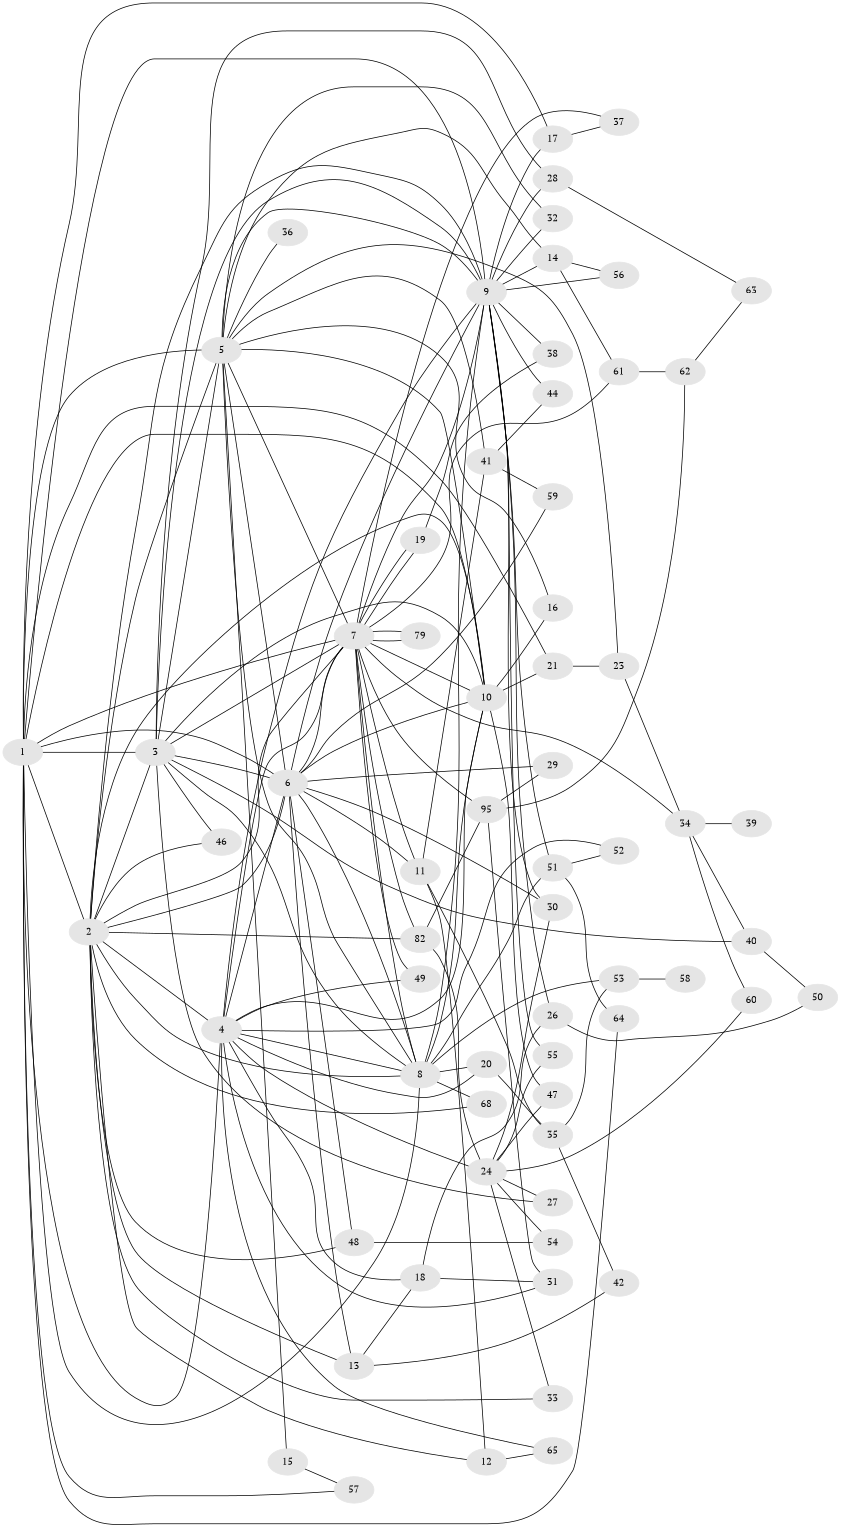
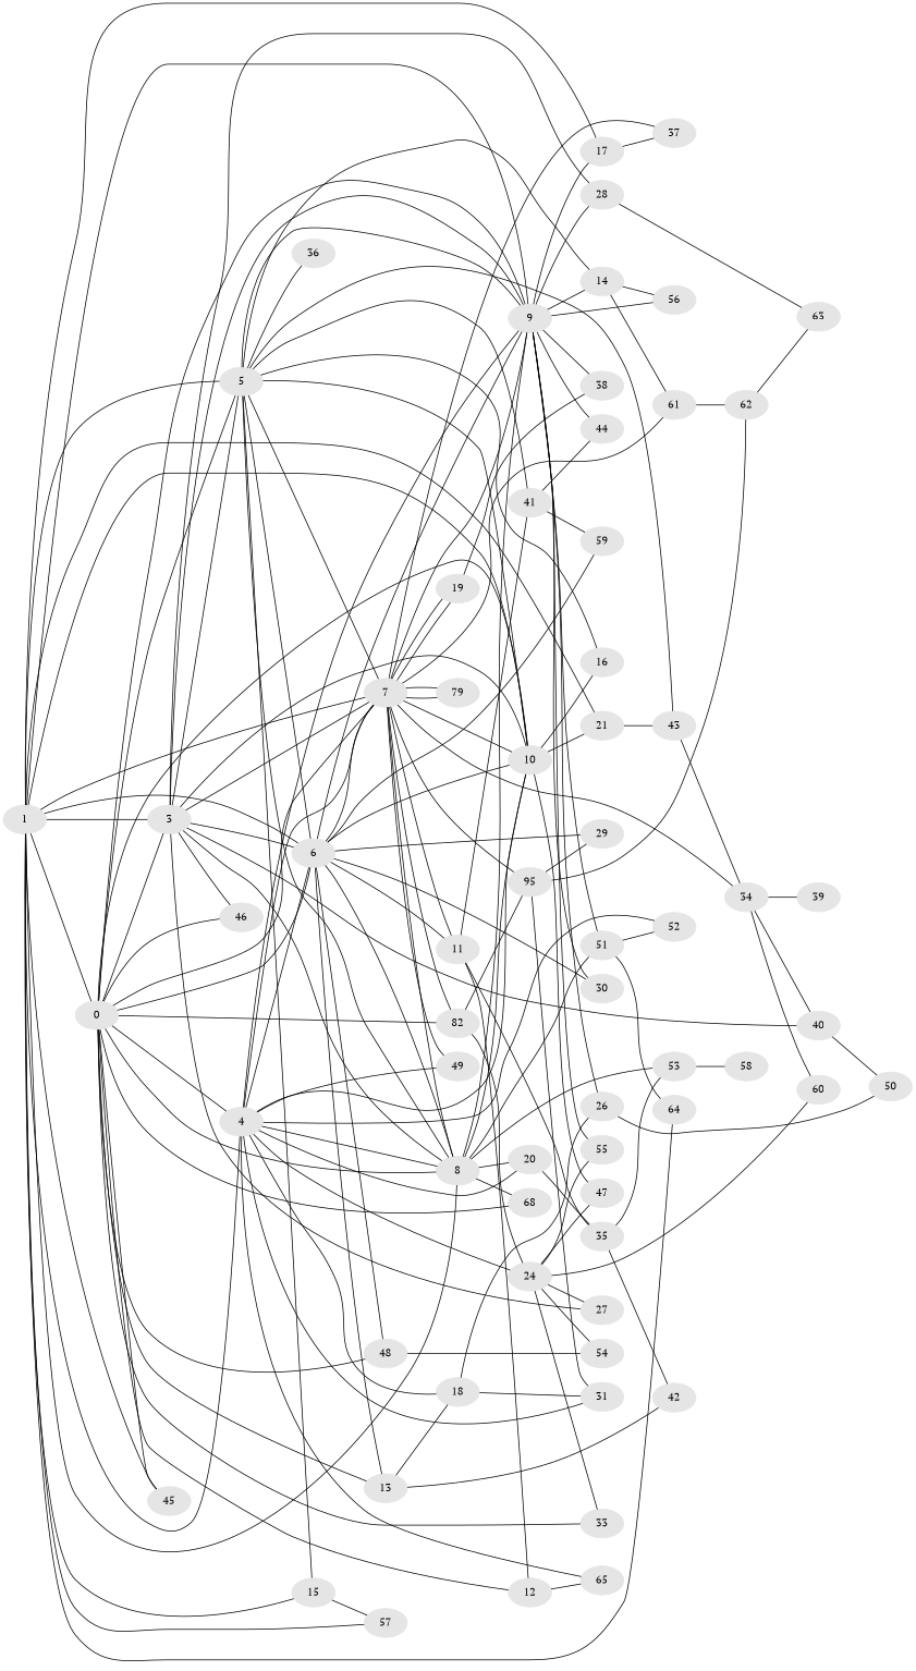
  graph {
    fontname="PT Serif"
    rankdir=LR
    node [color=gray90 fontname="PT Serif" style=filled]
    edge [fontname="PT Serif"]
    1
-   2
+   2 [label=0]
    3
    4
    5
    6
    7
    8
    9
    10
    15
    17
    21
+   45
    57
    64
    12
    13
    n19 [label=82]
    33
    46
    48
    68
    27
    28
    40
    18
    20
    24
    31
    49
    52
    65
    14
    16
-   23
-   32
+   23 [label=43]
    36
    41
    11
    29
    30
    59
    19
    n45 [label=95]
    34
    37
    61
    n49 [label=79]
    51
    53
    26
    38
    44
    55
    56
    47
    42
    54
    63
    50
    35
    60
    62
    39
    58
    1 -- 2
    1 -- 3
    1 -- 4
    1 -- 5
    1 -- 6
    1 -- 7
    1 -- 8
    1 -- 9
    1 -- 10
+   1 -- 15
    1 -- 17
    1 -- 21
+   1 -- 45
    1 -- 57
    1 -- 64
    2 -- 3
    2 -- 4
    2 -- 5
    2 -- 6
    2 -- 7
    2 -- 8
    2 -- 9
    2 -- 10
+   2 -- 45
    2 -- 12
    2 -- 13
    2 -- n19
    2 -- 33
    2 -- 46
    2 -- 48
    2 -- 68
    3 -- 5
    3 -- 6
    3 -- 7
    3 -- 8
    3 -- 9
    3 -- 10
    3 -- 46
    3 -- 27
    3 -- 28
    3 -- 40
    4 -- 6
    4 -- 7
    4 -- 8
    4 -- 9
    4 -- 10
    4 -- 18
    4 -- 20
    4 -- 24
    4 -- 31
    4 -- 49
    4 -- 52
    4 -- 65
    5 -- 6
    5 -- 7
    5 -- 8
    5 -- 9
    5 -- 10
    5 -- 15
    5 -- 14
    5 -- 16
    5 -- 23
-   5 -- 32
    5 -- 36
    5 -- 41
    6 -- 7
    6 -- 8
    6 -- 9
    6 -- 10
    6 -- 13
    6 -- 48
    6 -- 11
    6 -- 29
    6 -- 30
    6 -- 59
    7 -- 8
    7 -- 9
    7 -- 10
    7 -- n19
    7 -- 49
    7 -- 11
    7 -- 19
    7 -- 19
    7 -- n45
    7 -- 34
    7 -- 37
    7 -- 61
    7 -- n49
    7 -- n49
    8 -- 9
    8 -- 10
    8 -- 68
    8 -- 20
    8 -- 51
    8 -- 53
    9 -- 17
    9 -- 28
    9 -- 14
-   9 -- 32
    9 -- 30
    9 -- 51
    9 -- 26
    9 -- 38
    9 -- 44
    9 -- 55
    9 -- 56
    10 -- 21
    10 -- 16
    10 -- 47
    15 -- 57
    17 -- 37
    21 -- 23
    12 -- 65
    13 -- 18
    13 -- 42
    n19 -- 24
    n19 -- n45
    48 -- 54
    28 -- 63
    40 -- 50
    18 -- 31
    18 -- 26
    20 -- 35
    24 -- 33
    24 -- 27
-   24 -- 30
    24 -- 55
    24 -- 47
    24 -- 54
    24 -- 60
    14 -- 61
    14 -- 56
    23 -- 34
    41 -- 59
    41 -- 44
    11 -- 12
    11 -- 41
    11 -- 35
    19 -- 38
    n45 -- 31
    n45 -- 29
    n45 -- 62
    34 -- 40
    34 -- 60
    34 -- 39
    61 -- 62
    51 -- 64
    51 -- 52
    53 -- 58
    26 -- 50
    35 -- 53
    35 -- 42
    62 -- 63
  }
